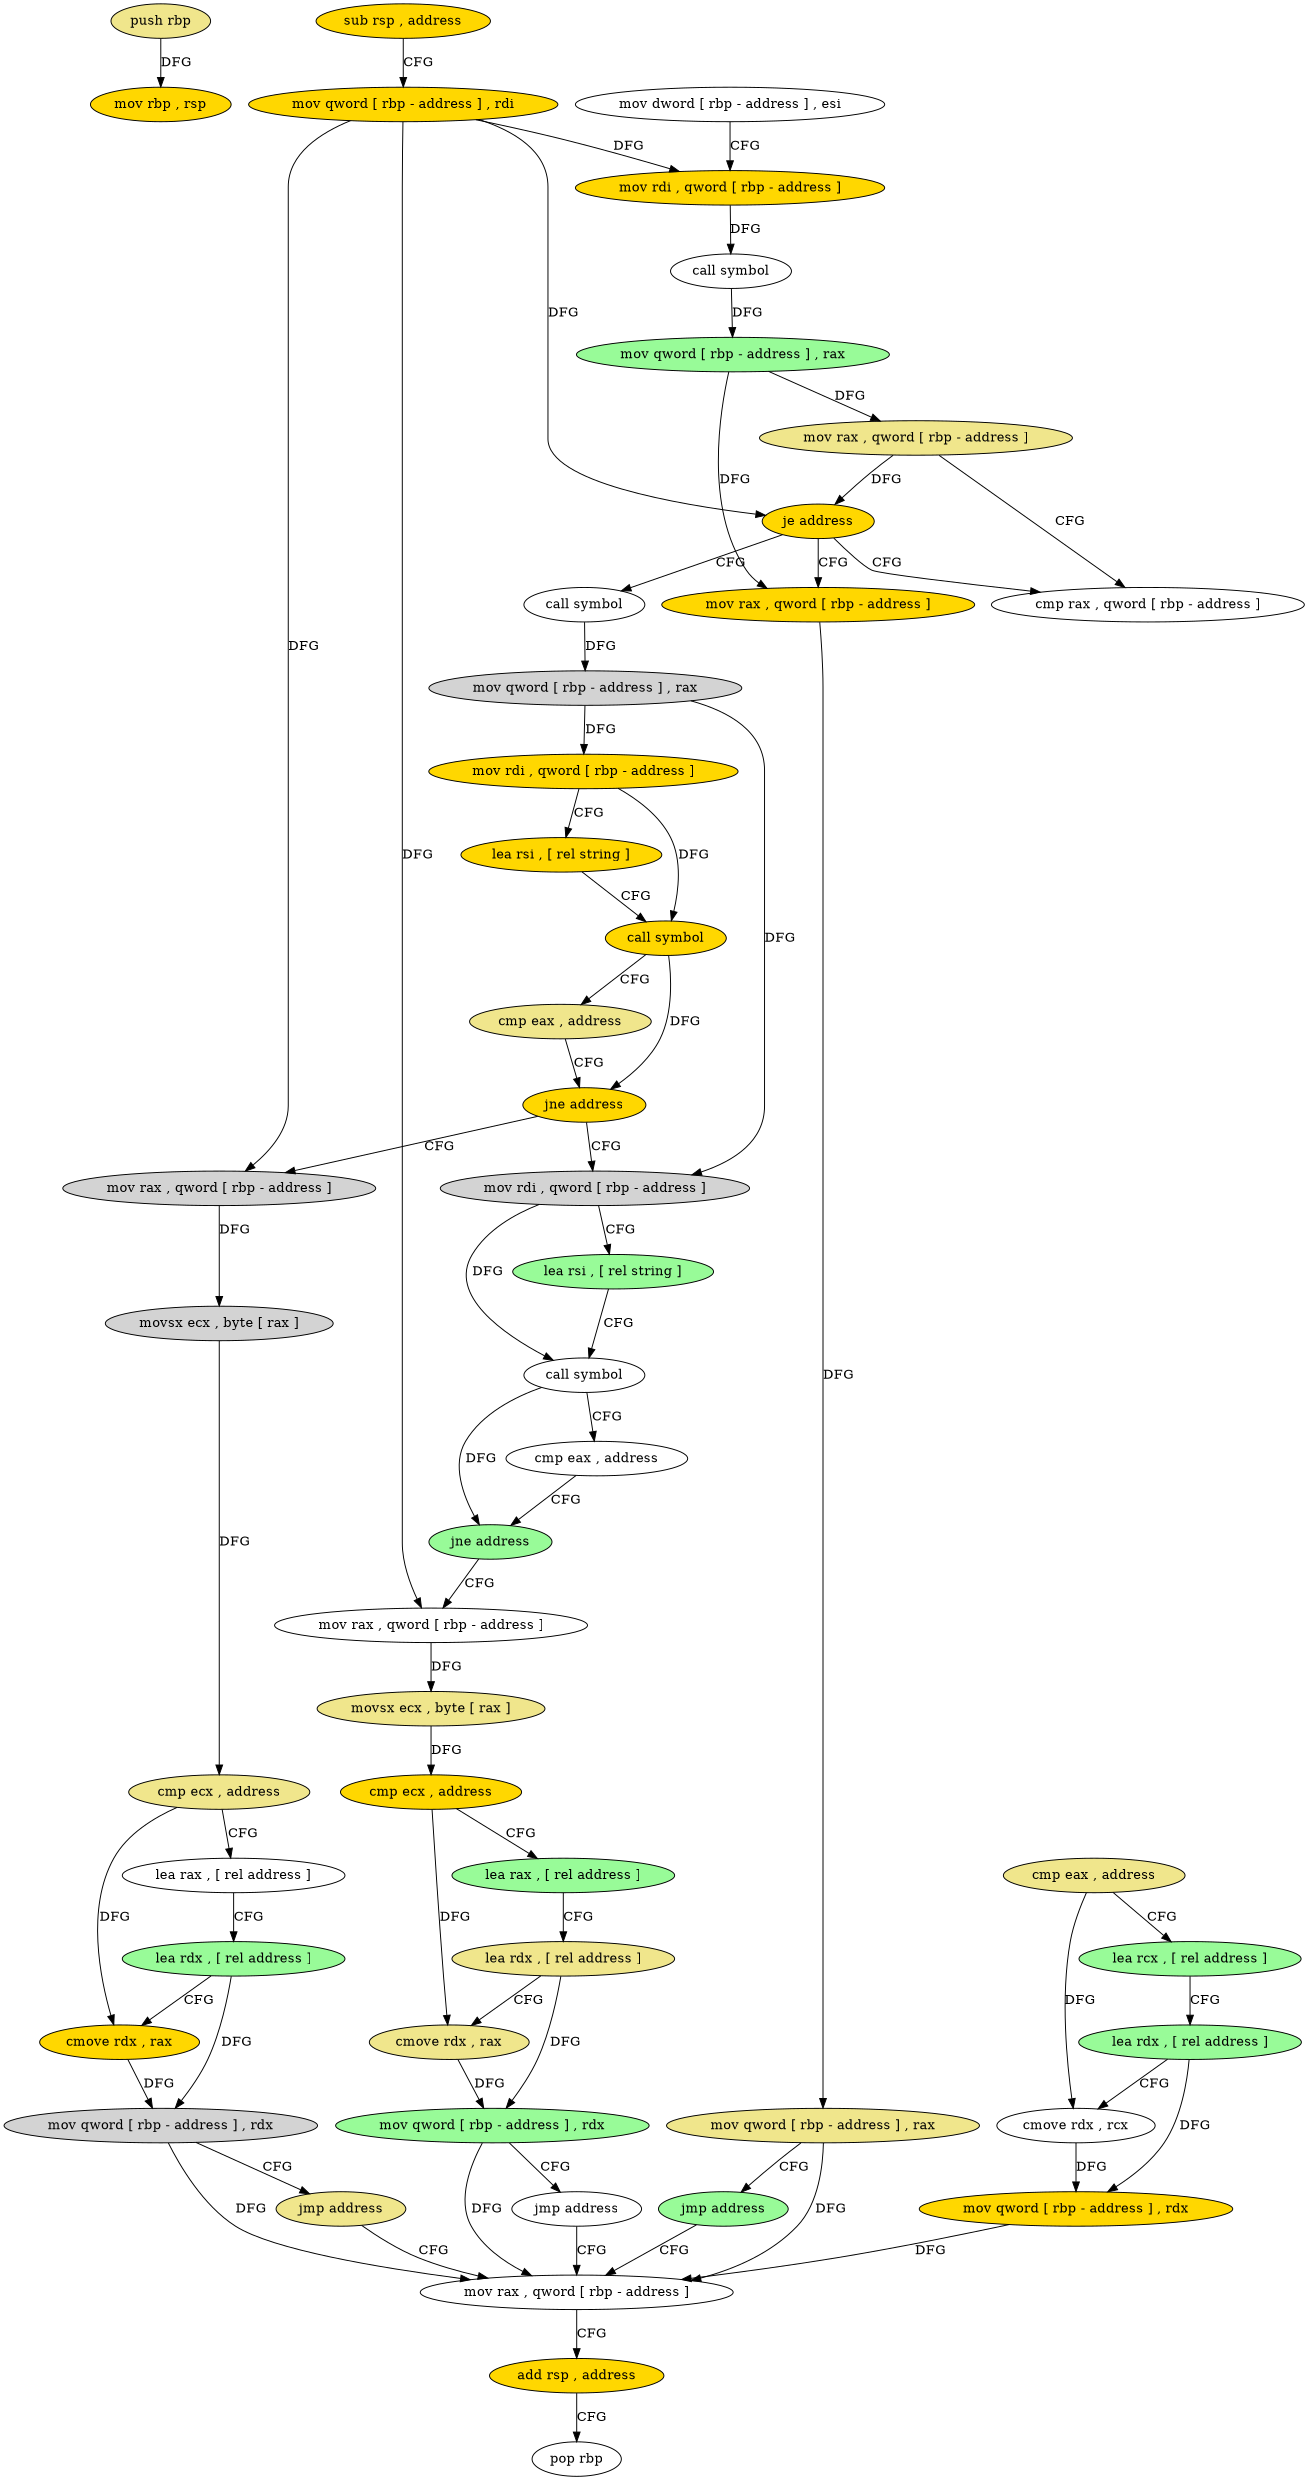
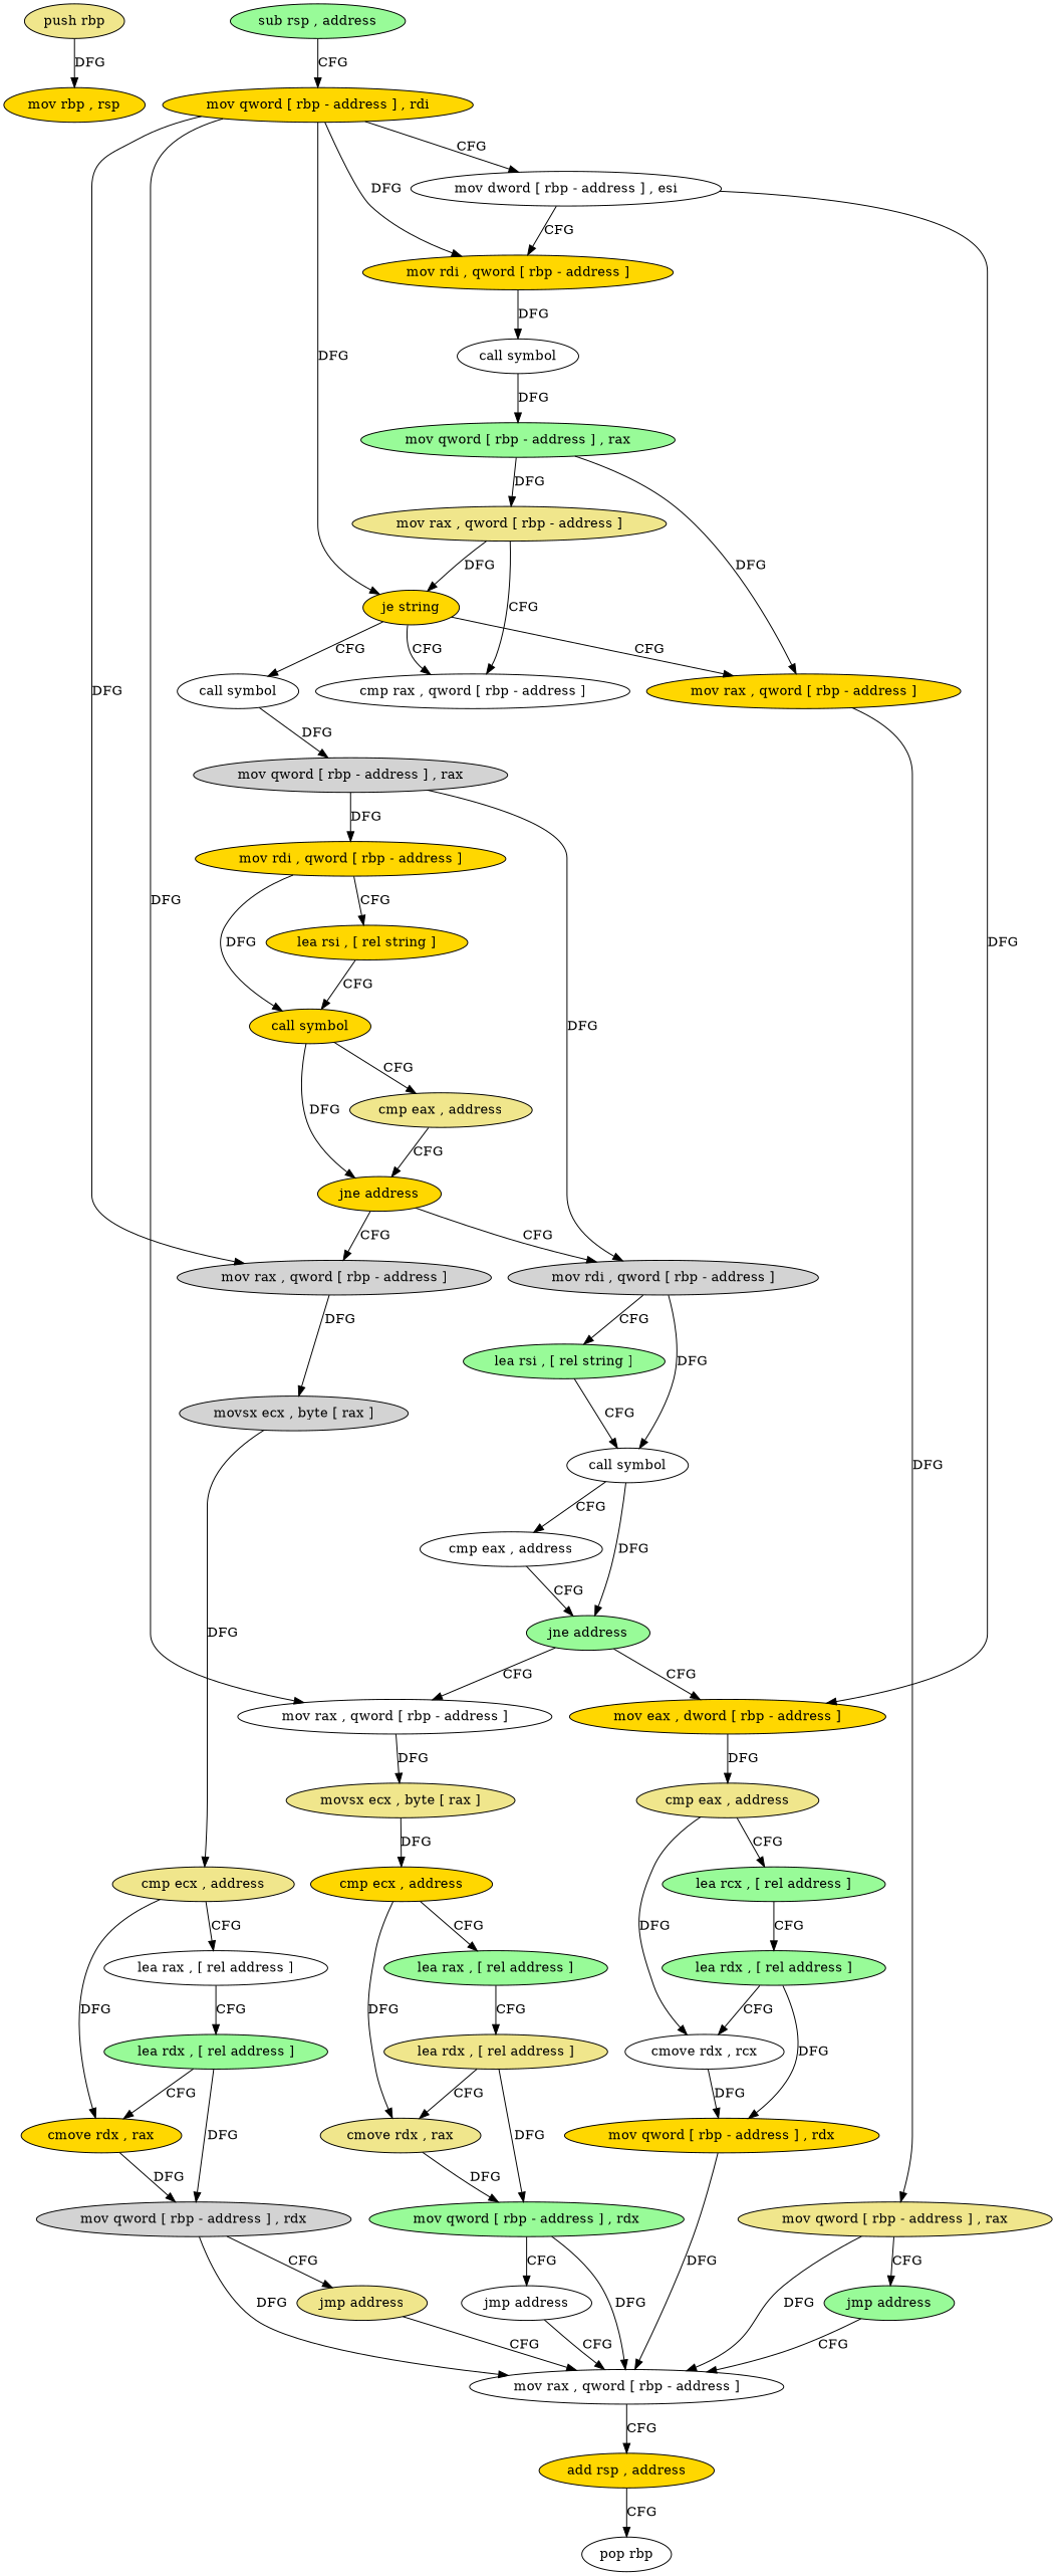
  digraph {
    node [fillcolor=gold style=filled]
    n1 [fillcolor=khaki label="push rbp"]
    n2 [label="mov rbp , rsp"]
-   n3 [label="sub rsp , address"]
+   n3 [fillcolor=palegreen label="sub rsp , address"]
    n4 [label="mov qword [ rbp - address ] , rdi"]
    n5 [fillcolor=white label="mov dword [ rbp - address ] , esi"]
    n6 [label="mov rdi , qword [ rbp - address ]"]
-   n7 [label="je address"]
+   n7 [label="je string"]
    n8 [fillcolor=lightgrey label="mov rax , qword [ rbp - address ]"]
    n9 [fillcolor=white label="mov rax , qword [ rbp - address ]"]
+   n10 [label="mov eax , dword [ rbp - address ]"]
    n11 [fillcolor=white label="call symbol"]
    n12 [label="mov rax , qword [ rbp - address ]"]
    n13 [fillcolor=white label="cmp rax , qword [ rbp - address ]"]
    n14 [fillcolor=white label="call symbol"]
    n15 [fillcolor=lightgrey label="movsx ecx , byte [ rax ]"]
    n16 [fillcolor=khaki label="movsx ecx , byte [ rax ]"]
    n17 [fillcolor=khaki label="cmp eax , address"]
    n18 [fillcolor=palegreen label="mov qword [ rbp - address ] , rax"]
    n19 [fillcolor=khaki label="mov rax , qword [ rbp - address ]"]
    n20 [fillcolor=khaki label="mov qword [ rbp - address ] , rax"]
    n21 [fillcolor=lightgrey label="mov qword [ rbp - address ] , rax"]
    n22 [label="mov rdi , qword [ rbp - address ]"]
    n23 [fillcolor=lightgrey label="mov rdi , qword [ rbp - address ]"]
    n24 [fillcolor=palegreen label="jmp address"]
    n25 [fillcolor=white label="mov rax , qword [ rbp - address ]"]
    n26 [label="lea rsi , [ rel string ]"]
    n27 [label="call symbol"]
    n28 [fillcolor=palegreen label="lea rsi , [ rel string ]"]
    n29 [fillcolor=white label="call symbol"]
    n30 [fillcolor=khaki label="cmp eax , address"]
    n31 [label="jne address"]
    n32 [fillcolor=white label="cmp eax , address"]
    n33 [fillcolor=palegreen label="jne address"]
    n34 [fillcolor=khaki label="cmp ecx , address"]
    n35 [label="add rsp , address"]
    n36 [fillcolor=white label="pop rbp"]
    n37 [fillcolor=palegreen label="lea rcx , [ rel address ]"]
    n38 [fillcolor=white label="cmove rdx , rcx"]
    n39 [label="cmp ecx , address"]
    n40 [fillcolor=white label="lea rax , [ rel address ]"]
    n41 [label="cmove rdx , rax"]
    n42 [fillcolor=palegreen label="lea rdx , [ rel address ]"]
    n43 [fillcolor=lightgrey label="mov qword [ rbp - address ] , rdx"]
    n44 [fillcolor=khaki label="jmp address"]
    n45 [fillcolor=palegreen label="lea rdx , [ rel address ]"]
    n46 [label="mov qword [ rbp - address ] , rdx"]
    n47 [fillcolor=palegreen label="lea rax , [ rel address ]"]
    n48 [fillcolor=khaki label="cmove rdx , rax"]
    n49 [fillcolor=khaki label="lea rdx , [ rel address ]"]
    n50 [fillcolor=palegreen label="mov qword [ rbp - address ] , rdx"]
    n51 [fillcolor=white label="jmp address"]
    n1 -> n2 [label=DFG]
    n3 -> n4 [label=CFG]
+   n4 -> n5 [label=CFG]
    n4 -> n6 [label=DFG]
    n4 -> n7 [label=DFG]
    n4 -> n8 [label=DFG]
    n4 -> n9 [label=DFG]
    n5 -> n6 [label=CFG]
+   n5 -> n10 [label=DFG]
    n6 -> n11 [label=DFG]
    n7 -> n12 [label=CFG]
    n7 -> n13 [label=CFG]
    n7 -> n14 [label=CFG]
    n8 -> n15 [label=DFG]
    n9 -> n16 [label=DFG]
+   n10 -> n17 [label=DFG]
    n11 -> n18 [label=DFG]
    n12 -> n20 [label=DFG]
    n14 -> n21 [label=DFG]
    n15 -> n34 [label=DFG]
    n16 -> n39 [label=DFG]
    n17 -> n37 [label=CFG]
    n17 -> n38 [label=DFG]
    n18 -> n12 [label=DFG]
    n18 -> n19 [label=DFG]
    n19 -> n7 [label=DFG]
    n19 -> n13 [label=CFG]
    n20 -> n24 [label=CFG]
    n20 -> n25 [label=DFG]
    n21 -> n22 [label=DFG]
    n21 -> n23 [label=DFG]
    n22 -> n26 [label=CFG]
    n22 -> n27 [label=DFG]
    n23 -> n28 [label=CFG]
    n23 -> n29 [label=DFG]
    n24 -> n25 [label=CFG]
    n25 -> n35 [label=CFG]
    n26 -> n27 [label=CFG]
    n27 -> n30 [label=CFG]
    n27 -> n31 [label=DFG]
    n28 -> n29 [label=CFG]
    n29 -> n32 [label=CFG]
    n29 -> n33 [label=DFG]
    n30 -> n31 [label=CFG]
    n31 -> n8 [label=CFG]
    n31 -> n23 [label=CFG]
    n32 -> n33 [label=CFG]
    n33 -> n9 [label=CFG]
+   n33 -> n10 [label=CFG]
    n34 -> n40 [label=CFG]
    n34 -> n41 [label=DFG]
    n35 -> n36 [label=CFG]
    n37 -> n45 [label=CFG]
    n38 -> n46 [label=DFG]
    n39 -> n47 [label=CFG]
    n39 -> n48 [label=DFG]
    n40 -> n42 [label=CFG]
    n41 -> n43 [label=DFG]
    n42 -> n41 [label=CFG]
    n42 -> n43 [label=DFG]
    n43 -> n25 [label=DFG]
    n43 -> n44 [label=CFG]
    n44 -> n25 [label=CFG]
    n45 -> n38 [label=CFG]
    n45 -> n46 [label=DFG]
    n46 -> n25 [label=DFG]
    n47 -> n49 [label=CFG]
    n48 -> n50 [label=DFG]
    n49 -> n48 [label=CFG]
    n49 -> n50 [label=DFG]
    n50 -> n25 [label=DFG]
    n50 -> n51 [label=CFG]
    n51 -> n25 [label=CFG]
  }
